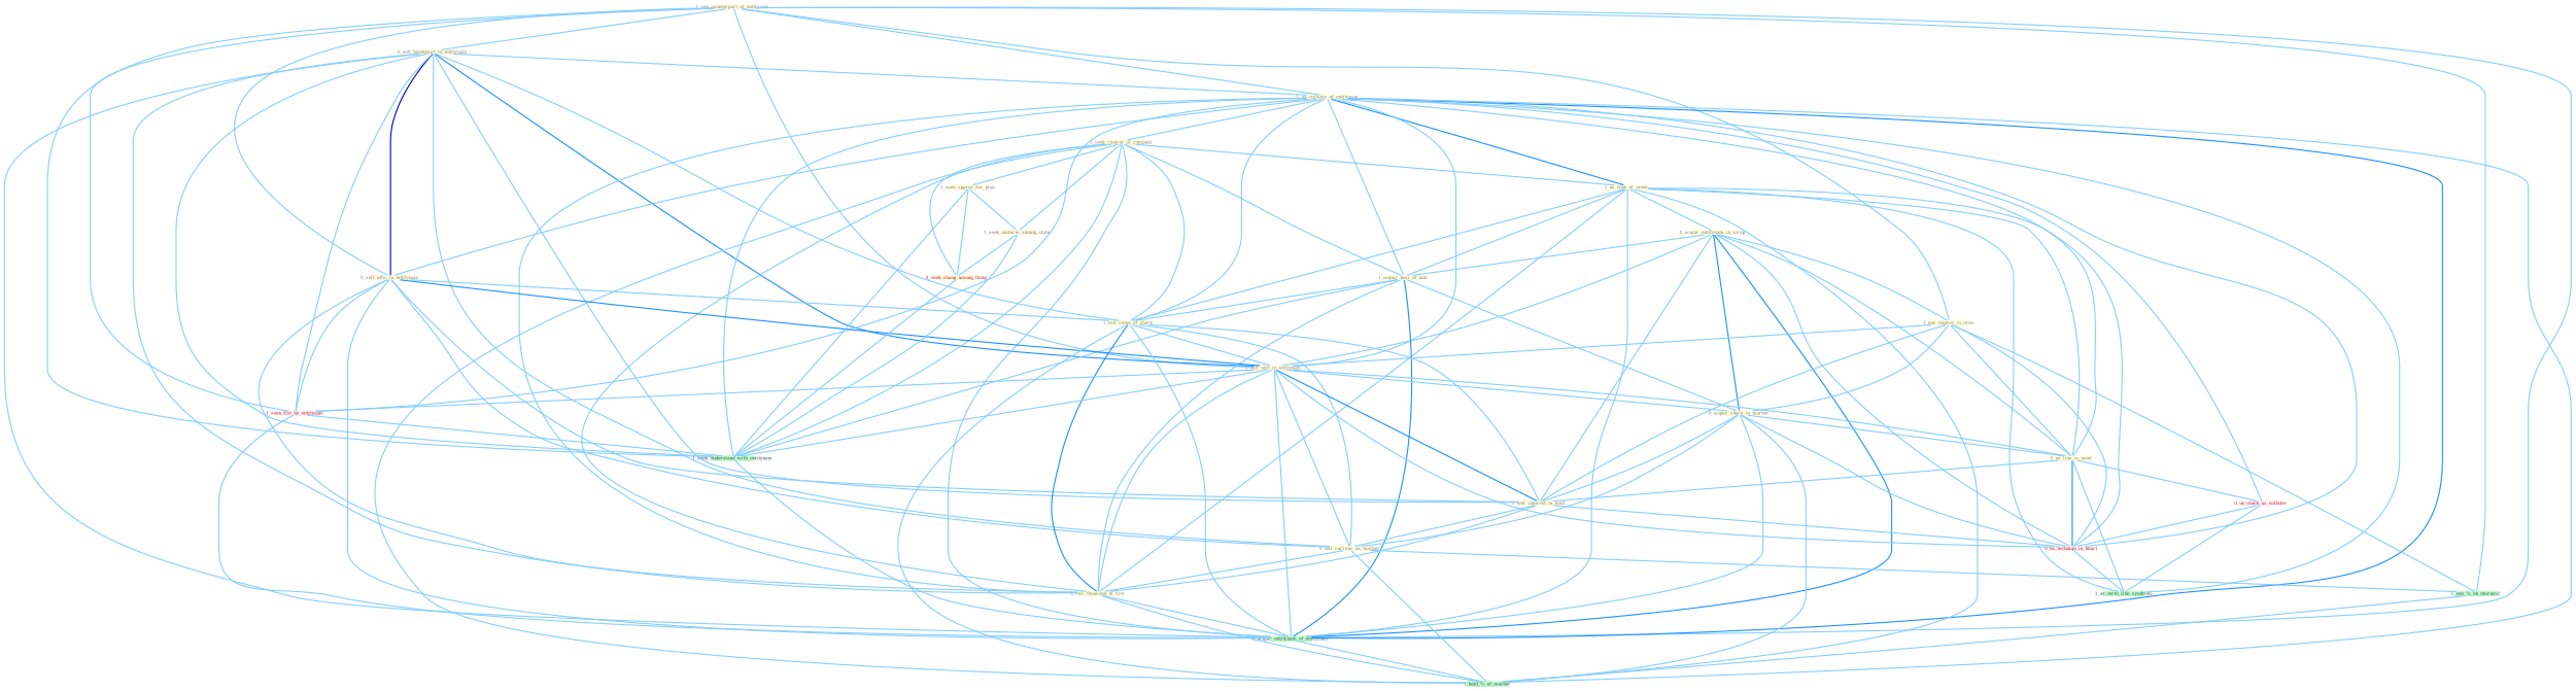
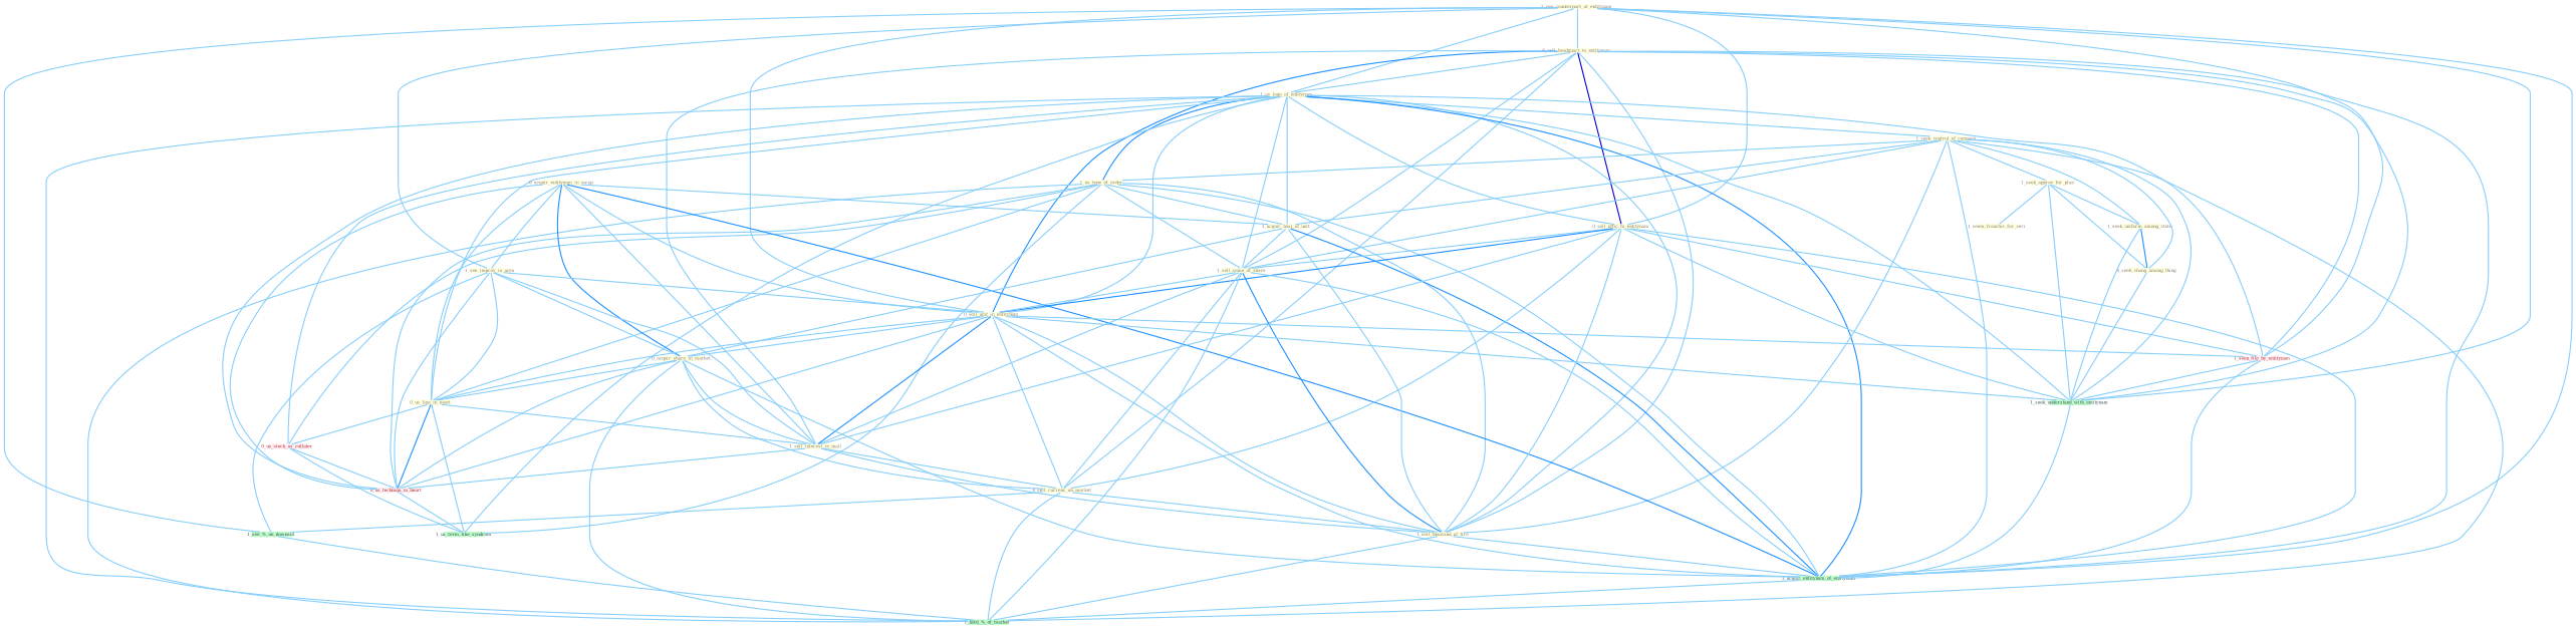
  graph {
    node [color="#ffffe0" fixedsize=true fontcolor="#8b7d6b" fontsize=4 shape=polygon style=filled]
    edge [color="#87cefa" w=1]
    "1_see_counterpart_at_entitynam " [height=.06 width=.5]
    "0_sell_headquart_to_entitynam " [height=.06 width=.5]
-   "1_us_logo_of_entitynam " [height=.06 width=.5 label="1_us_collater_of_entitynam"]
+   "1_us_logo_of_entitynam " [height=.06 width=.5]
    "1_seek_control_of_compani " [height=.06 width=.5]
    "1_us_type_of_order " [height=.06 width=.5]
    "0_acquir_entitynam_in_swap " [height=.06 width=.5]
    "1_acquir_busi_of_unit " [height=.06 width=.5]
    "0_sell_offic_to_entitynam " [height=.06 width=.5]
    "1_seek_approv_for_plan " [height=.06 width=.5]
    "1_seek_uniform_among_state " [height=.06 width=.5]
    "1_sell_some_of_share " [height=.06 width=.5]
    "1_see_improv_in_area " [height=.06 width=.5]
+   "1_seem_franchis_for_seri " [height=.06 width=.5]
    "0_sell_unit_in_entitynam " [height=.06 width=.5]
    "0_acquir_share_in_market " [height=.06 width=.5]
    "0_us_line_in_meet " [height=.06 width=.5]
    "1_sell_interest_in_mall " [height=.06 width=.5]
    "0_sell_currenc_on_market " [height=.06 width=.5]
-   "0_seek_chang_among_thing " [fontcolor="#b22222" height=.06 width=.5]
+   "0_seek_chang_among_thing " [height=.06 width=.5]
    "1_sell_thousand_of_tire " [height=.06 width=.5]
    "1_seen_file_by_entitynam " [color="#fff0f5" fontcolor="#b22222" height=.06 width=.5]
    "0_us_stock_as_collater " [color="#fff0f5" fontcolor="#b22222" height=.06 width=.5]
    "0_us_techniqu_in_heart " [color="#fff0f5" fontcolor="#b22222" height=.06 width=.5]
    "1_seek_understand_with_entitynam " [color="#BDFCC9" fontcolor="#2f4f4f" height=.06 width=.5]
    "1_acquir_entitynam_of_entitynam " [color="#BDFCC9" fontcolor="#2f4f4f" height=.06 width=.5]
    "1_see_%_on_downsid " [color="#BDFCC9" fontcolor="#2f4f4f" height=.06 width=.5]
    "1_us_term_like_syndrom " [color="#BDFCC9" fontcolor="#2f4f4f" height=.06 width=.5]
    "1_hold_%_of_market " [color="#BDFCC9" fontcolor="#2f4f4f" height=.06 width=.5]
    subgraph sub_1 {
      "1_see_counterpart_at_entitynam "
      "0_sell_headquart_to_entitynam "
      "1_us_logo_of_entitynam "
      "1_seek_control_of_compani "
      "1_us_type_of_order "
      "0_acquir_entitynam_in_swap "
      "1_acquir_busi_of_unit "
      "0_sell_offic_to_entitynam "
      "1_seek_approv_for_plan "
      "1_seek_uniform_among_state "
      "1_sell_some_of_share "
      "1_see_improv_in_area "
+     "1_seem_franchis_for_seri "
      "0_sell_unit_in_entitynam "
      "0_acquir_share_in_market "
      "0_us_line_in_meet "
      "1_sell_interest_in_mall "
      "0_sell_currenc_on_market "
      "0_seek_chang_among_thing "
      "1_sell_thousand_of_tire "
    }
    subgraph sub_2 {
      "1_seen_file_by_entitynam "
      "0_us_stock_as_collater "
      "0_us_techniqu_in_heart "
    }
    "1_see_counterpart_at_entitynam " -- "0_sell_headquart_to_entitynam "
    "1_see_counterpart_at_entitynam " -- "1_us_logo_of_entitynam "
    "1_see_counterpart_at_entitynam " -- "0_sell_offic_to_entitynam "
    "1_see_counterpart_at_entitynam " -- "1_see_improv_in_area "
    "1_see_counterpart_at_entitynam " -- "0_sell_unit_in_entitynam "
    "1_see_counterpart_at_entitynam " -- "1_seen_file_by_entitynam "
    "1_see_counterpart_at_entitynam " -- "1_seek_understand_with_entitynam "
    "1_see_counterpart_at_entitynam " -- "1_acquir_entitynam_of_entitynam "
    "1_see_counterpart_at_entitynam " -- "1_see_%_on_downsid "
    "0_sell_headquart_to_entitynam " -- "1_us_logo_of_entitynam "
    "0_sell_headquart_to_entitynam " -- "0_sell_offic_to_entitynam " [color="#0000cd" w=3]
    "0_sell_headquart_to_entitynam " -- "1_sell_some_of_share "
    "0_sell_headquart_to_entitynam " -- "0_sell_unit_in_entitynam " [color="#1e90ff" w=2]
    "0_sell_headquart_to_entitynam " -- "1_sell_interest_in_mall "
    "0_sell_headquart_to_entitynam " -- "0_sell_currenc_on_market "
    "0_sell_headquart_to_entitynam " -- "1_sell_thousand_of_tire "
    "0_sell_headquart_to_entitynam " -- "1_seen_file_by_entitynam "
    "0_sell_headquart_to_entitynam " -- "1_seek_understand_with_entitynam "
    "0_sell_headquart_to_entitynam " -- "1_acquir_entitynam_of_entitynam "
    "1_us_logo_of_entitynam " -- "1_seek_control_of_compani "
    "1_us_logo_of_entitynam " -- "1_us_type_of_order " [color="#1e90ff" w=2]
    "1_us_logo_of_entitynam " -- "1_acquir_busi_of_unit "
    "1_us_logo_of_entitynam " -- "0_sell_offic_to_entitynam "
    "1_us_logo_of_entitynam " -- "1_sell_some_of_share "
    "1_us_logo_of_entitynam " -- "0_sell_unit_in_entitynam "
    "1_us_logo_of_entitynam " -- "0_us_line_in_meet "
    "1_us_logo_of_entitynam " -- "1_sell_thousand_of_tire "
    "1_us_logo_of_entitynam " -- "1_seen_file_by_entitynam "
    "1_us_logo_of_entitynam " -- "0_us_stock_as_collater "
    "1_us_logo_of_entitynam " -- "0_us_techniqu_in_heart "
    "1_us_logo_of_entitynam " -- "1_seek_understand_with_entitynam "
    "1_us_logo_of_entitynam " -- "1_acquir_entitynam_of_entitynam " [color="#1e90ff" w=2]
    "1_us_logo_of_entitynam " -- "1_us_term_like_syndrom "
    "1_us_logo_of_entitynam " -- "1_hold_%_of_market "
    "1_seek_control_of_compani " -- "1_us_type_of_order "
    "1_seek_control_of_compani " -- "1_acquir_busi_of_unit "
    "1_seek_control_of_compani " -- "1_seek_approv_for_plan "
    "1_seek_control_of_compani " -- "1_seek_uniform_among_state "
    "1_seek_control_of_compani " -- "1_sell_some_of_share "
    "1_seek_control_of_compani " -- "0_seek_chang_among_thing "
    "1_seek_control_of_compani " -- "1_sell_thousand_of_tire "
    "1_seek_control_of_compani " -- "1_seek_understand_with_entitynam "
    "1_seek_control_of_compani " -- "1_acquir_entitynam_of_entitynam "
    "1_seek_control_of_compani " -- "1_hold_%_of_market "
    "1_us_type_of_order " -- "1_acquir_busi_of_unit "
    "1_us_type_of_order " -- "1_sell_some_of_share "
    "1_us_type_of_order " -- "0_us_line_in_meet "
    "1_us_type_of_order " -- "1_sell_thousand_of_tire "
-   "1_us_type_of_order " -- "0_acquir_entitynam_in_swap "
+   "1_us_type_of_order " -- "0_us_stock_as_collater "
    "1_us_type_of_order " -- "0_us_techniqu_in_heart "
    "1_us_type_of_order " -- "1_acquir_entitynam_of_entitynam "
    "1_us_type_of_order " -- "1_us_term_like_syndrom "
    "1_us_type_of_order " -- "1_hold_%_of_market "
    "0_acquir_entitynam_in_swap " -- "1_acquir_busi_of_unit "
    "0_acquir_entitynam_in_swap " -- "1_see_improv_in_area "
    "0_acquir_entitynam_in_swap " -- "0_sell_unit_in_entitynam "
    "0_acquir_entitynam_in_swap " -- "0_acquir_share_in_market " [color="#1e90ff" w=2]
    "0_acquir_entitynam_in_swap " -- "0_us_line_in_meet "
    "0_acquir_entitynam_in_swap " -- "1_sell_interest_in_mall "
    "0_acquir_entitynam_in_swap " -- "0_us_techniqu_in_heart "
    "0_acquir_entitynam_in_swap " -- "1_acquir_entitynam_of_entitynam " [color="#1e90ff" w=2]
    "1_acquir_busi_of_unit " -- "1_sell_some_of_share "
    "1_acquir_busi_of_unit " -- "0_acquir_share_in_market "
    "1_acquir_busi_of_unit " -- "1_sell_thousand_of_tire "
    "1_acquir_busi_of_unit " -- "1_acquir_entitynam_of_entitynam " [color="#1e90ff" w=2]
    "0_sell_offic_to_entitynam " -- "1_sell_some_of_share "
    "0_sell_offic_to_entitynam " -- "0_sell_unit_in_entitynam " [color="#1e90ff" w=2]
    "0_sell_offic_to_entitynam " -- "1_sell_interest_in_mall "
    "0_sell_offic_to_entitynam " -- "0_sell_currenc_on_market "
    "0_sell_offic_to_entitynam " -- "1_sell_thousand_of_tire "
    "0_sell_offic_to_entitynam " -- "1_seen_file_by_entitynam "
-   "1_acquir_busi_of_unit " -- "1_seek_understand_with_entitynam "
+   "0_sell_offic_to_entitynam " -- "1_seek_understand_with_entitynam "
    "0_sell_offic_to_entitynam " -- "1_acquir_entitynam_of_entitynam "
    "1_seek_approv_for_plan " -- "1_seek_uniform_among_state "
+   "1_seek_approv_for_plan " -- "1_seem_franchis_for_seri "
    "1_seek_approv_for_plan " -- "0_seek_chang_among_thing "
    "1_seek_approv_for_plan " -- "1_seek_understand_with_entitynam "
-   "1_seek_uniform_among_state " -- "0_seek_chang_among_thing " [w=2]
+   "1_seek_uniform_among_state " -- "0_seek_chang_among_thing " [color="#1e90ff" w=2]
    "1_seek_uniform_among_state " -- "1_seek_understand_with_entitynam "
    "1_sell_some_of_share " -- "0_sell_unit_in_entitynam "
    "1_sell_some_of_share " -- "1_sell_interest_in_mall "
    "1_sell_some_of_share " -- "0_sell_currenc_on_market "
    "1_sell_some_of_share " -- "1_sell_thousand_of_tire " [color="#1e90ff" w=2]
    "1_sell_some_of_share " -- "1_acquir_entitynam_of_entitynam "
    "1_sell_some_of_share " -- "1_hold_%_of_market "
    "1_see_improv_in_area " -- "0_sell_unit_in_entitynam "
    "1_see_improv_in_area " -- "0_acquir_share_in_market "
    "1_see_improv_in_area " -- "0_us_line_in_meet "
    "1_see_improv_in_area " -- "1_sell_interest_in_mall "
    "1_see_improv_in_area " -- "0_us_techniqu_in_heart "
    "1_see_improv_in_area " -- "1_see_%_on_downsid "
    "0_sell_unit_in_entitynam " -- "0_acquir_share_in_market "
    "0_sell_unit_in_entitynam " -- "0_us_line_in_meet "
    "0_sell_unit_in_entitynam " -- "1_sell_interest_in_mall " [color="#1e90ff" w=2]
    "0_sell_unit_in_entitynam " -- "0_sell_currenc_on_market "
    "0_sell_unit_in_entitynam " -- "1_sell_thousand_of_tire "
    "0_sell_unit_in_entitynam " -- "1_seen_file_by_entitynam "
    "0_sell_unit_in_entitynam " -- "0_us_techniqu_in_heart "
    "0_sell_unit_in_entitynam " -- "1_seek_understand_with_entitynam "
    "0_sell_unit_in_entitynam " -- "1_acquir_entitynam_of_entitynam "
    "0_acquir_share_in_market " -- "0_us_line_in_meet "
    "0_acquir_share_in_market " -- "1_sell_interest_in_mall "
    "0_acquir_share_in_market " -- "0_sell_currenc_on_market "
    "0_acquir_share_in_market " -- "0_us_techniqu_in_heart "
    "0_acquir_share_in_market " -- "1_acquir_entitynam_of_entitynam "
    "0_acquir_share_in_market " -- "1_hold_%_of_market "
    "0_us_line_in_meet " -- "1_sell_interest_in_mall "
    "0_us_line_in_meet " -- "0_us_stock_as_collater "
    "0_us_line_in_meet " -- "0_us_techniqu_in_heart " [color="#1e90ff" w=2]
    "0_us_line_in_meet " -- "1_us_term_like_syndrom "
    "1_sell_interest_in_mall " -- "0_sell_currenc_on_market "
    "1_sell_interest_in_mall " -- "1_sell_thousand_of_tire "
    "1_sell_interest_in_mall " -- "0_us_techniqu_in_heart "
    "0_sell_currenc_on_market " -- "1_sell_thousand_of_tire "
    "0_sell_currenc_on_market " -- "1_see_%_on_downsid "
    "0_sell_currenc_on_market " -- "1_hold_%_of_market "
    "0_seek_chang_among_thing " -- "1_seek_understand_with_entitynam "
    "1_sell_thousand_of_tire " -- "1_acquir_entitynam_of_entitynam "
    "1_sell_thousand_of_tire " -- "1_hold_%_of_market "
    "1_seen_file_by_entitynam " -- "1_seek_understand_with_entitynam "
    "1_seen_file_by_entitynam " -- "1_acquir_entitynam_of_entitynam "
    "0_us_stock_as_collater " -- "0_us_techniqu_in_heart "
    "0_us_stock_as_collater " -- "1_us_term_like_syndrom "
    "0_us_techniqu_in_heart " -- "1_us_term_like_syndrom "
    "1_seek_understand_with_entitynam " -- "1_acquir_entitynam_of_entitynam "
    "1_acquir_entitynam_of_entitynam " -- "1_hold_%_of_market "
    "1_see_%_on_downsid " -- "1_hold_%_of_market "
  }
